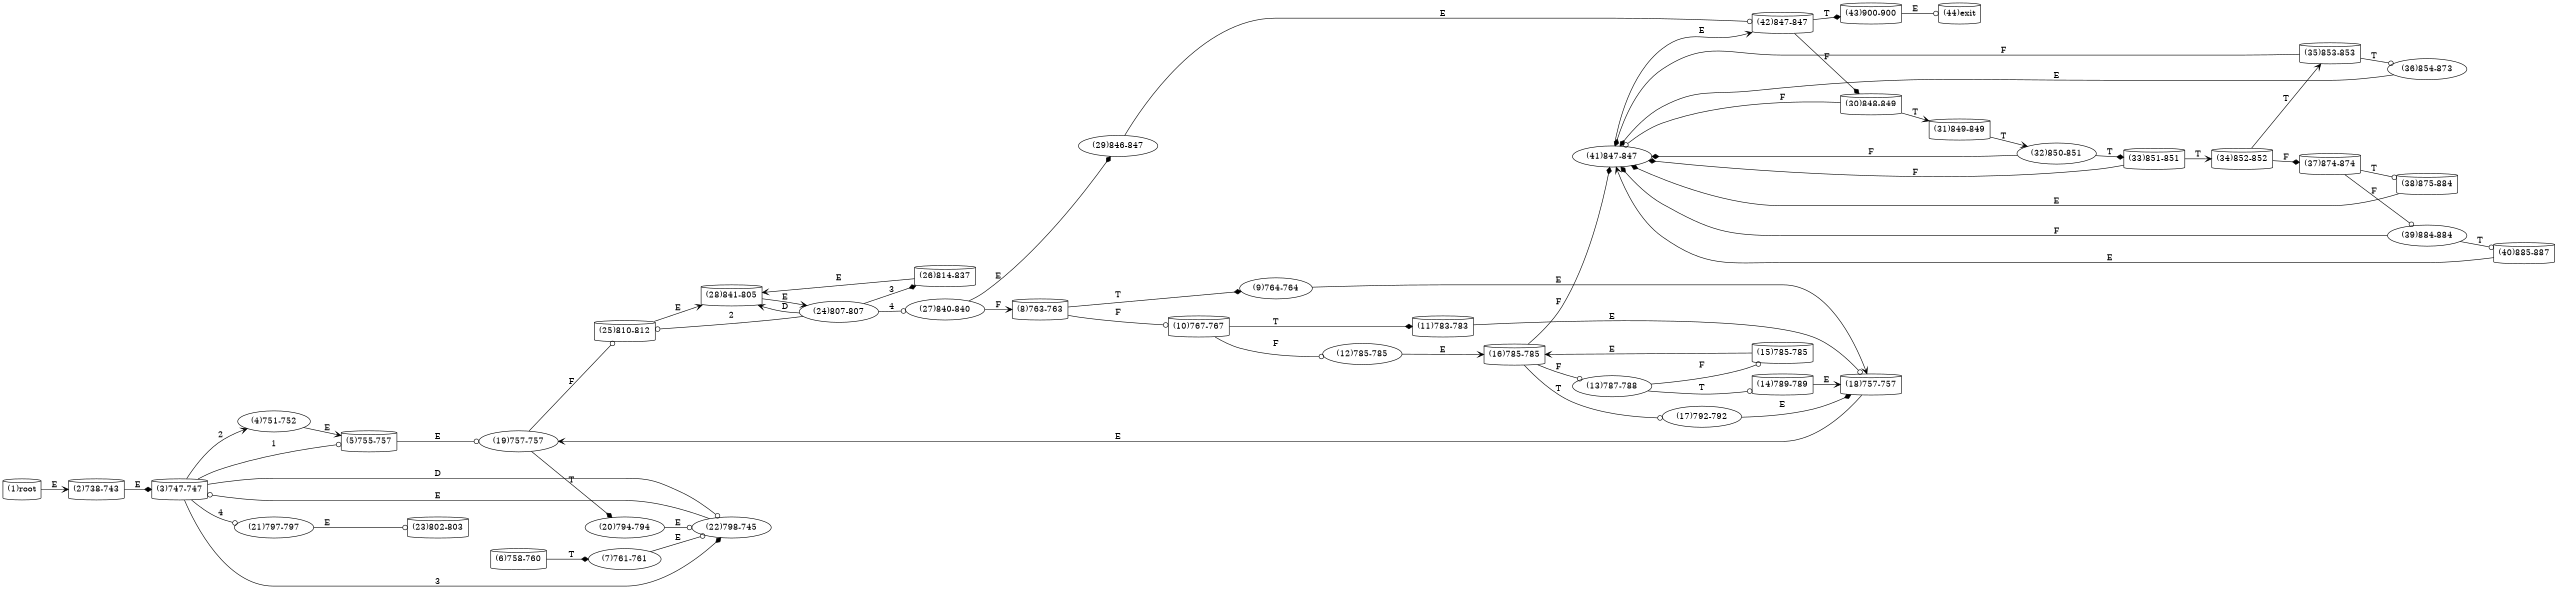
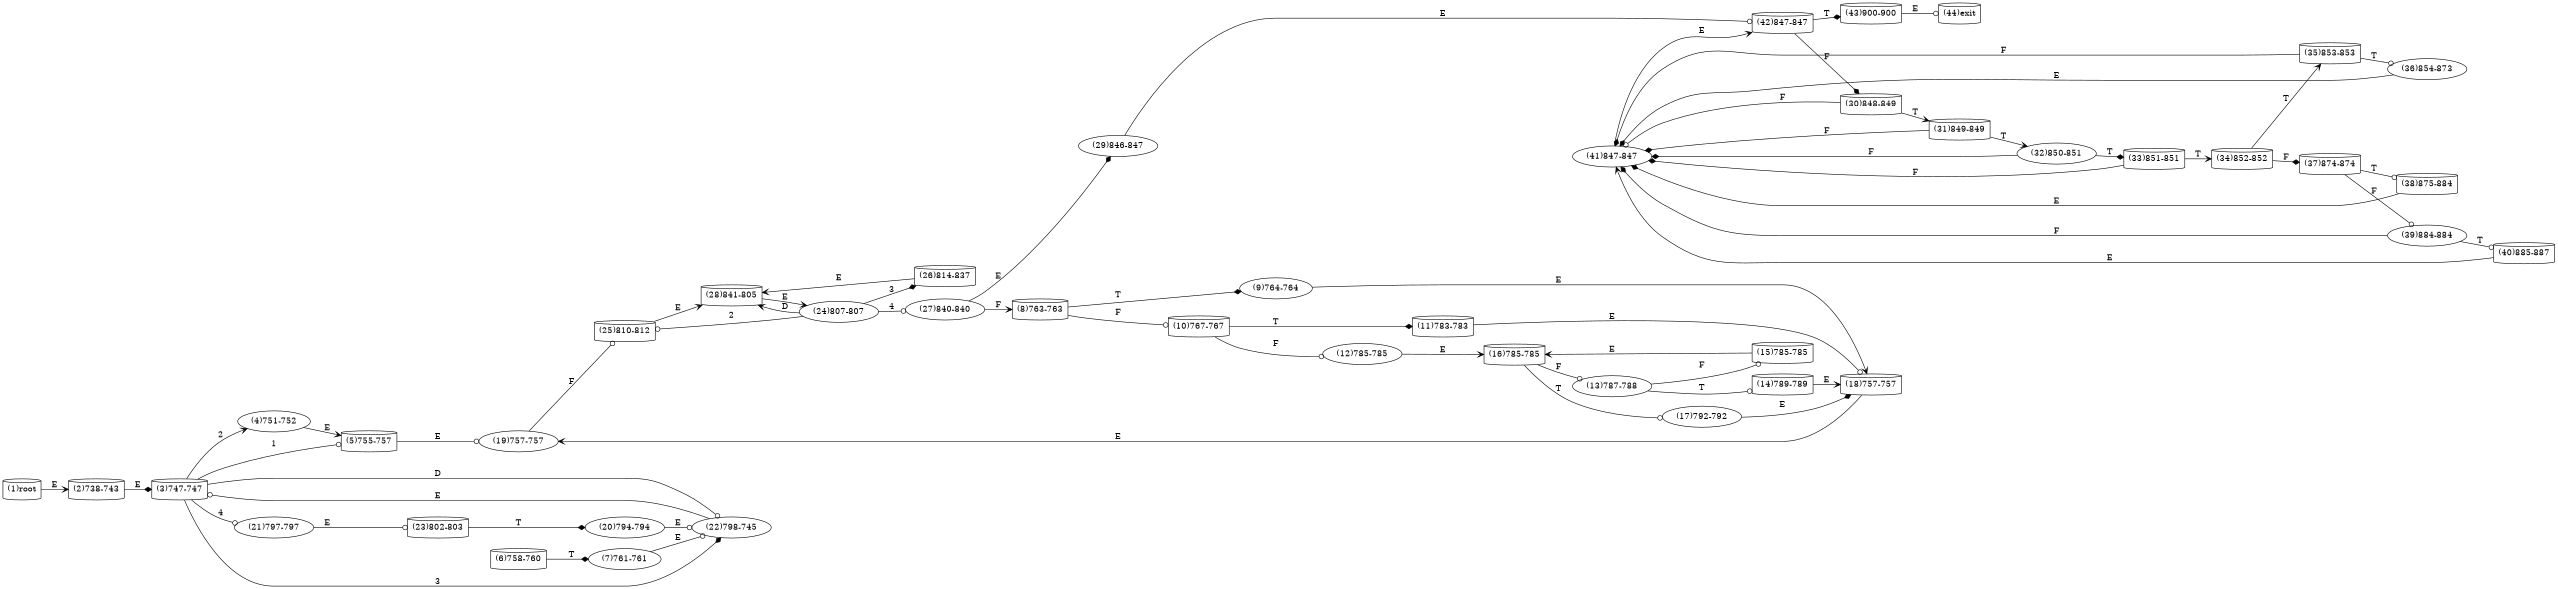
  digraph {
    rankdir=LR
    node [shape=cylinder]
    edge [arrowhead=odot]
    n1 [label="(1)root"]
    n2 [label="(2)738-743"]
    n3 [label="(3)747-747"]
    n4 [label="(4)751-752" shape=ellipse]
    n5 [label="(5)755-757"]
    n6 [label="(21)797-797" shape=ellipse]
    n7 [label="(22)798-745" shape=ellipse]
    n8 [label="(19)757-757" shape=ellipse]
    n9 [label="(23)802-803"]
    n10 [label="(20)794-794" shape=ellipse]
    n11 [label="(25)810-812"]
    n12 [label="(6)758-760"]
    n13 [label="(7)761-761" shape=ellipse]
    n14 [label="(8)763-763"]
    n15 [label="(9)764-764" shape=ellipse]
    n16 [label="(10)767-767"]
    n17 [label="(18)757-757"]
    n18 [label="(11)783-783"]
    n19 [label="(12)785-785" shape=ellipse]
    n20 [label="(16)785-785"]
    n21 [label="(13)787-788" shape=ellipse]
    n22 [label="(17)792-792" shape=ellipse]
    n23 [label="(14)789-789"]
    n24 [label="(15)785-785"]
    n25 [label="(24)807-807" shape=ellipse]
    n26 [label="(28)841-805"]
    n27 [label="(27)840-840" shape=ellipse]
    n28 [label="(26)814-837"]
    n29 [label="(29)846-847" shape=ellipse]
    n30 [label="(42)847-847"]
    n31 [label="(30)848-849"]
    n32 [label="(43)900-900"]
    n33 [label="(31)849-849"]
    n34 [label="(32)850-851" shape=ellipse]
    n35 [label="(41)847-847" shape=ellipse]
    n36 [label="(33)851-851"]
    n37 [label="(34)852-852"]
    n38 [label="(35)853-853"]
    n39 [label="(37)874-874"]
    n40 [label="(36)854-873" shape=ellipse]
    n41 [label="(38)875-884"]
    n42 [label="(39)884-884" shape=ellipse]
    n43 [label="(40)885-887"]
    n44 [label="(44)exit"]
    n1 -> n2 [arrowhead=vee label=E]
    n2 -> n3 [arrowhead=diamond label=E]
    n3 -> n4 [arrowhead=vee label=2]
    n3 -> n5 [label=1]
    n3 -> n6 [label=4]
    n3 -> n7 [arrowhead=diamond label=3]
    n3 -> n7 [label=D]
    n4 -> n5 [arrowhead=vee label=E]
    n5 -> n8 [label=E]
    n6 -> n9 [label=E]
    n7 -> n3 [label=E]
-   n8 -> n10 [arrowhead=diamond label=T]
+   n9 -> n10 [arrowhead=diamond label=T]
    n8 -> n11 [label=F]
    n10 -> n7 [label=E]
    n11 -> n26 [arrowhead=vee label=E]
    n12 -> n13 [arrowhead=diamond label=T]
    n13 -> n7 [label=E]
    n14 -> n15 [arrowhead=diamond label=T]
    n14 -> n16 [label=F]
    n15 -> n17 [arrowhead=vee label=E]
    n16 -> n18 [arrowhead=diamond label=T]
    n16 -> n19 [label=F]
    n17 -> n8 [arrowhead=vee label=E]
    n18 -> n17 [label=E]
    n19 -> n20 [arrowhead=vee label=E]
    n20 -> n21 [label=F]
    n20 -> n22 [label=T]
    n21 -> n23 [label=T]
    n21 -> n24 [label=F]
    n22 -> n17 [arrowhead=diamond label=E]
    n23 -> n17 [arrowhead=vee label=E]
    n24 -> n20 [arrowhead=vee label=E]
    n25 -> n11 [label=2]
    n25 -> n26 [arrowhead=vee label=D]
    n25 -> n27 [label=4]
    n25 -> n28 [arrowhead=diamond label=3]
    n26 -> n25 [arrowhead=vee label=E]
    n27 -> n14 [arrowhead=vee label=F]
    n27 -> n29 [arrowhead=diamond label=E]
    n28 -> n26 [arrowhead=vee label=E]
    n29 -> n30 [label=E]
    n30 -> n31 [arrowhead=diamond label=F]
    n30 -> n32 [arrowhead=diamond label=T]
    n31 -> n33 [arrowhead=vee label=T]
    n31 -> n35 [label=F]
    n32 -> n44 [label=E]
    n33 -> n34 [arrowhead=vee label=T]
-   n20 -> n35 [arrowhead=diamond label=F]
+   n33 -> n35 [arrowhead=diamond label=F]
    n34 -> n35 [arrowhead=diamond label=F]
    n34 -> n36 [arrowhead=diamond label=T]
    n35 -> n30 [arrowhead=vee label=E]
    n36 -> n35 [arrowhead=diamond label=F]
    n36 -> n37 [arrowhead=vee label=T]
    n37 -> n38 [arrowhead=vee label=T]
    n37 -> n39 [arrowhead=diamond label=F]
    n38 -> n35 [arrowhead=diamond label=F]
    n38 -> n40 [label=T]
    n39 -> n41 [label=T]
    n39 -> n42 [label=F]
    n40 -> n35 [arrowhead=diamond label=E]
    n41 -> n35 [arrowhead=diamond label=E]
    n42 -> n35 [arrowhead=diamond label=F]
    n42 -> n43 [label=T]
    n43 -> n35 [arrowhead=vee label=E]
  }
